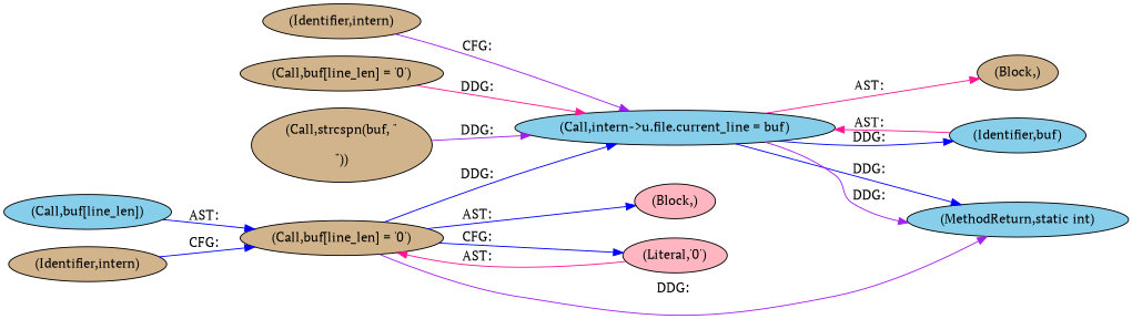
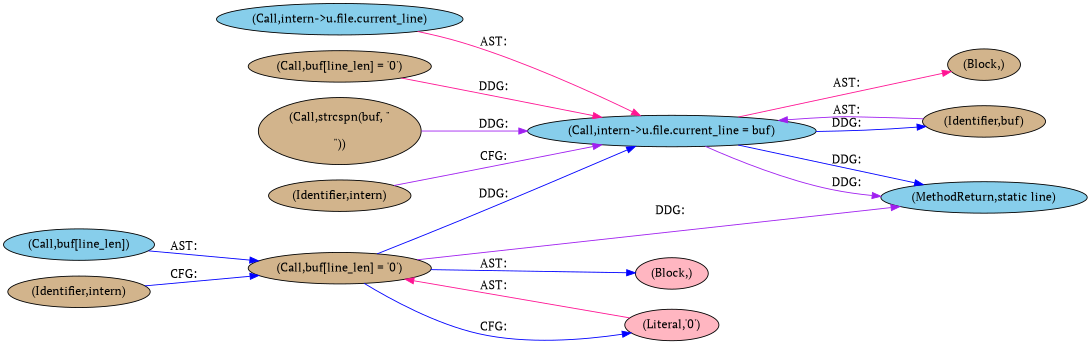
  digraph {
    fontname="PT Serif"
    rankdir=LR
    node [fillcolor=tan fontname="PT Serif" style=filled]
    edge [color=blue fontname="PT Serif"]
    n1 [label="(Call,buf[line_len] = '\0')"]
    n2 [fillcolor=skyblue label="(Call,intern->u.file.current_line = buf)"]
    n3 [fillcolor=lightpink label="(Block,)"]
-   n4 [fillcolor=skyblue label="(MethodReturn,static int)"]
+   n4 [fillcolor=skyblue label="(MethodReturn,static line)"]
    n5 [fillcolor=lightpink label="(Literal,'\0')"]
    n6 [label="(Block,)"]
-   n7 [fillcolor=skyblue label="(Identifier,buf)"]
+   n7 [label="(Identifier,buf)"]
    n8 [label="(Identifier,intern)"]
    n9 [fillcolor=skyblue label="(Call,buf[line_len])"]
    n10 [label="(Identifier,intern)"]
+   n11 [fillcolor=skyblue label="(Call,intern->u.file.current_line)"]
    n12 [label="(Call,buf[line_len] = '\0')"]
    n13 [label="(Call,strcspn(buf, \"\r\n\"))"]
    n1 -> n2 [label="DDG: "]
    n1 -> n3 [label="AST: "]
    n1 -> n4 [color=purple label="DDG: "]
    n1 -> n5 [label="CFG: "]
    n2 -> n4 [label="DDG: "]
    n2 -> n4 [color=purple label="DDG: "]
    n2 -> n6 [color=deeppink label="AST: "]
    n2 -> n7 [label="DDG: "]
    n5 -> n1 [color=deeppink label="AST: "]
-   n7 -> n2 [color=deeppink label="AST: "]
+   n7 -> n2 [color=purple label="AST: "]
    n8 -> n2 [color=purple label="CFG: "]
    n9 -> n1 [label="AST: "]
    n10 -> n1 [label="CFG: "]
+   n11 -> n2 [color=deeppink label="AST: "]
    n12 -> n2 [color=deeppink label="DDG: "]
    n13 -> n2 [color=purple label="DDG: "]
  }
